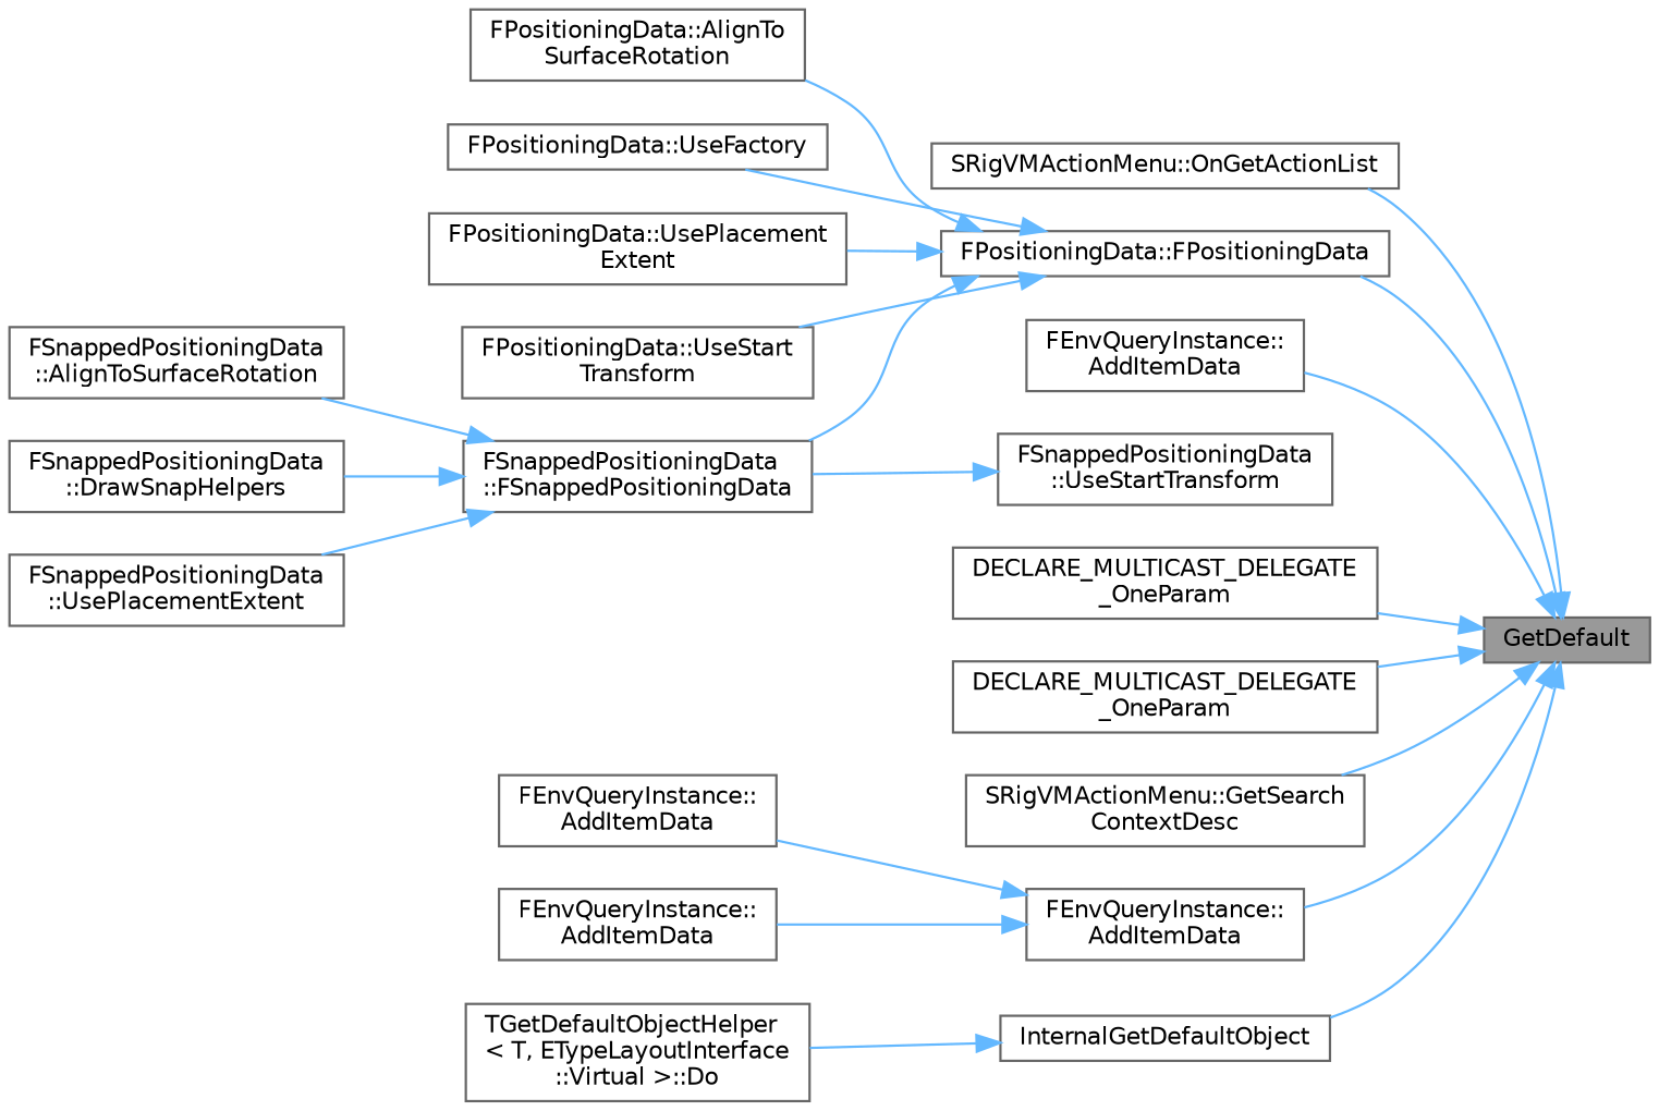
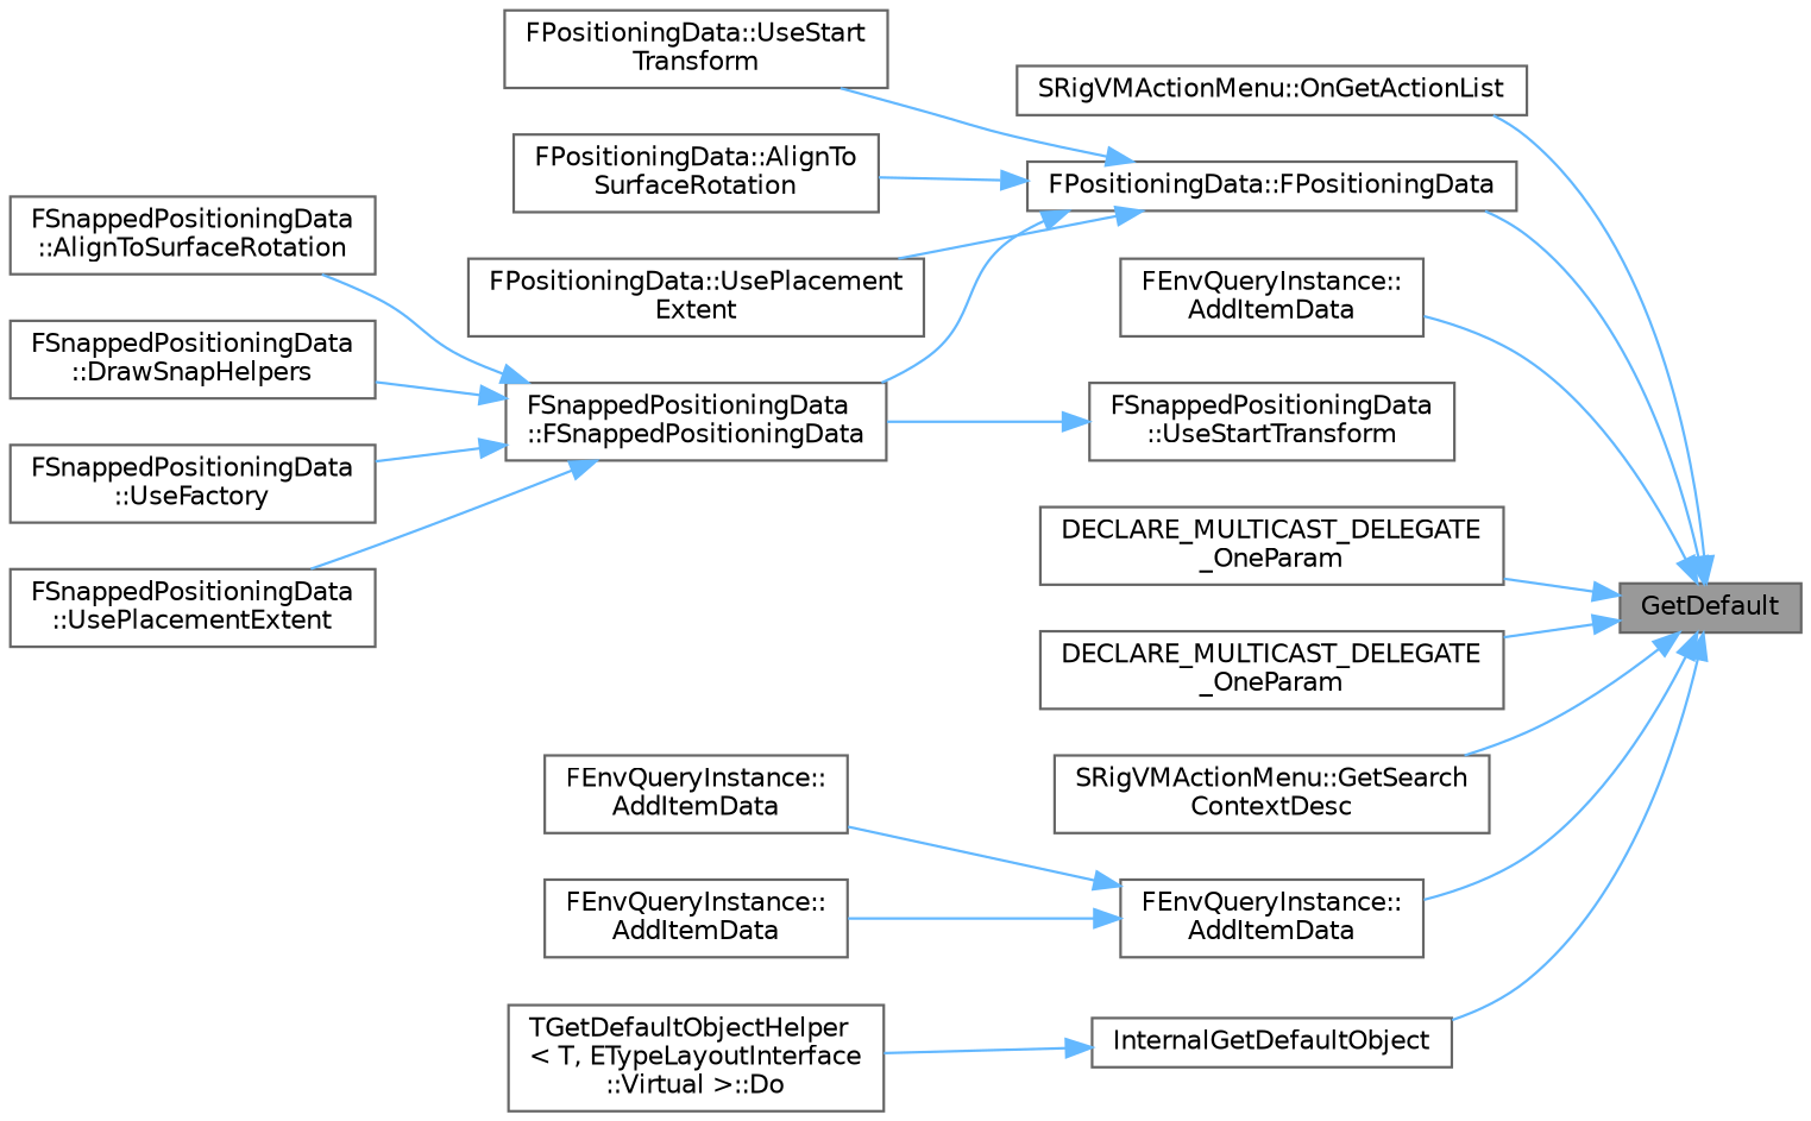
  digraph {
    rankdir=RL
    node [color=grey40 fillcolor=white fontname=Helvetica fontsize=10 shape=box style=filled]
    edge [color=steelblue1 dir=back fontname=Helvetica fontsize=10 labelfontname=Helvetica labelfontsize=10 style=solid]
    n1 [color=gray40 fillcolor=grey60 fontcolor=black height=0.2 label=GetDefault width=0.4]
    n2 [height=0.2 label="FPositioningData::FPositioningData" width=0.4]
    n3 [height=0.2 label="FEnvQueryInstance::\lAddItemData" width=0.4]
    n4 [height=0.2 label="FEnvQueryInstance::\lAddItemData" width=0.4]
    n5 [height=0.2 label="DECLARE_MULTICAST_DELEGATE\l_OneParam" width=0.4]
    n6 [height=0.2 label="DECLARE_MULTICAST_DELEGATE\l_OneParam" width=0.4]
    n7 [height=0.2 label="SRigVMActionMenu::GetSearch\lContextDesc" width=0.4]
    n8 [height=0.2 label=InternalGetDefaultObject width=0.4]
    n9 [height=0.2 label="SRigVMActionMenu::OnGetActionList" width=0.4]
    n10 [height=0.2 label="FSnappedPositioningData\l::FSnappedPositioningData" width=0.4]
    n11 [height=0.2 label="FPositioningData::AlignTo\lSurfaceRotation" width=0.4]
-   n12 [height=0.2 label="FPositioningData::UseFactory" width=0.4]
    n13 [height=0.2 label="FPositioningData::UsePlacement\lExtent" width=0.4]
    n14 [height=0.2 label="FPositioningData::UseStart\lTransform" width=0.4]
    n15 [height=0.2 label="FEnvQueryInstance::\lAddItemData" width=0.4]
    n16 [height=0.2 label="FEnvQueryInstance::\lAddItemData" width=0.4]
    n17 [height=0.2 label="TGetDefaultObjectHelper\l\< T, ETypeLayoutInterface\l::Virtual \>::Do" width=0.4]
    n18 [height=0.2 label="FSnappedPositioningData\l::AlignToSurfaceRotation" width=0.4]
    n19 [height=0.2 label="FSnappedPositioningData\l::DrawSnapHelpers" width=0.4]
+   n20 [height=0.2 label="FSnappedPositioningData\l::UseFactory" width=0.4]
    n21 [height=0.2 label="FSnappedPositioningData\l::UsePlacementExtent" width=0.4]
    n22 [height=0.2 label="FSnappedPositioningData\l::UseStartTransform" width=0.4]
    n1 -> n2
    n1 -> n3
    n1 -> n4
    n1 -> n5
    n1 -> n6
    n1 -> n7
    n1 -> n8
    n1 -> n9
    n2 -> n10
    n2 -> n11
-   n2 -> n12
    n2 -> n13
    n2 -> n14
    n4 -> n15
    n4 -> n16
    n8 -> n17
    n10 -> n18
    n10 -> n19
+   n10 -> n20
    n10 -> n21
    n22 -> n10
  }
